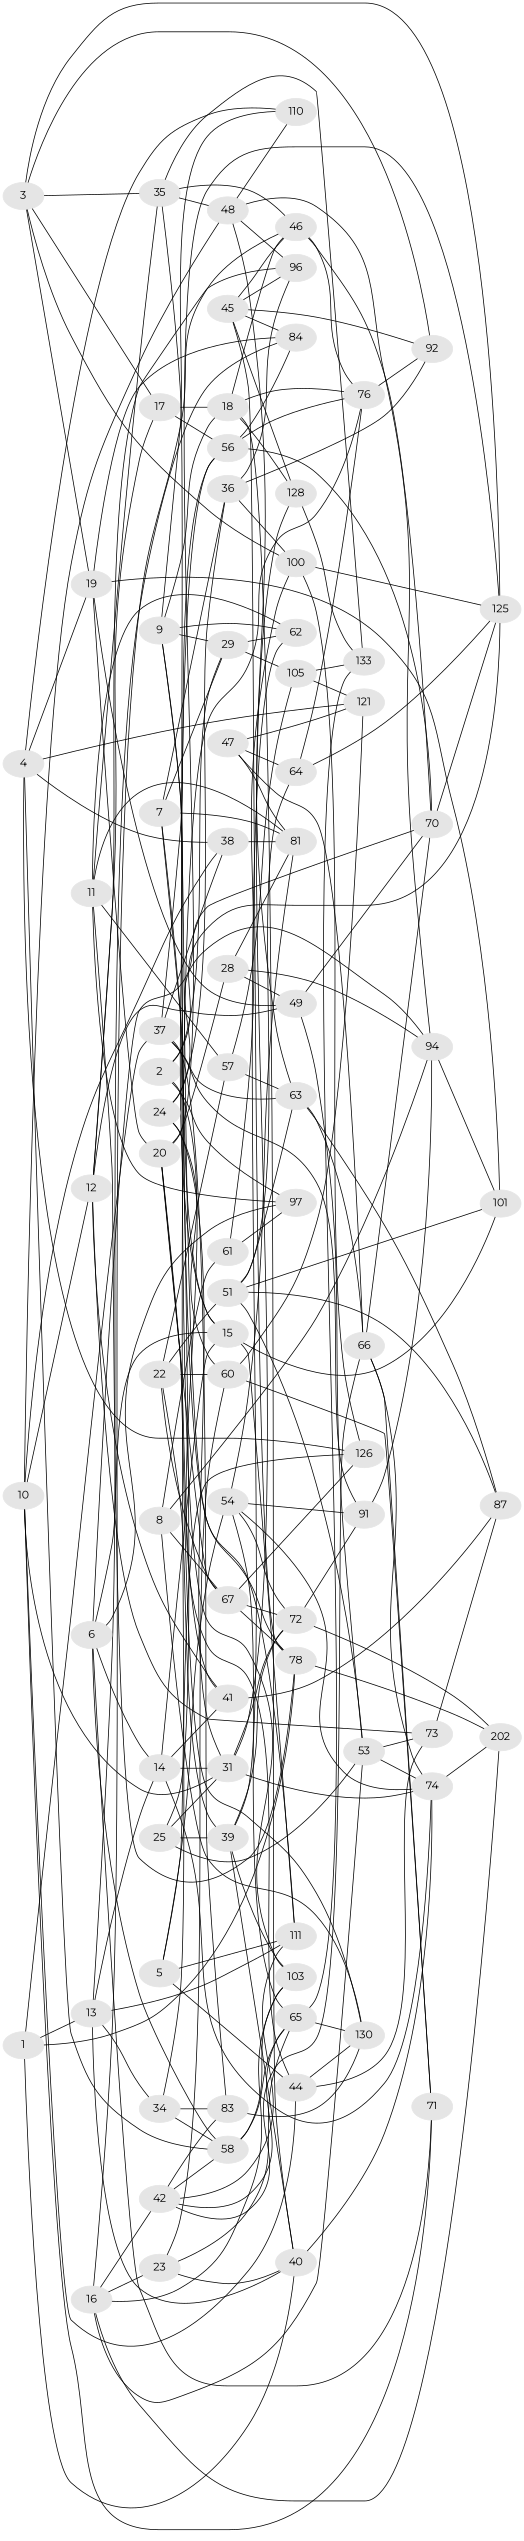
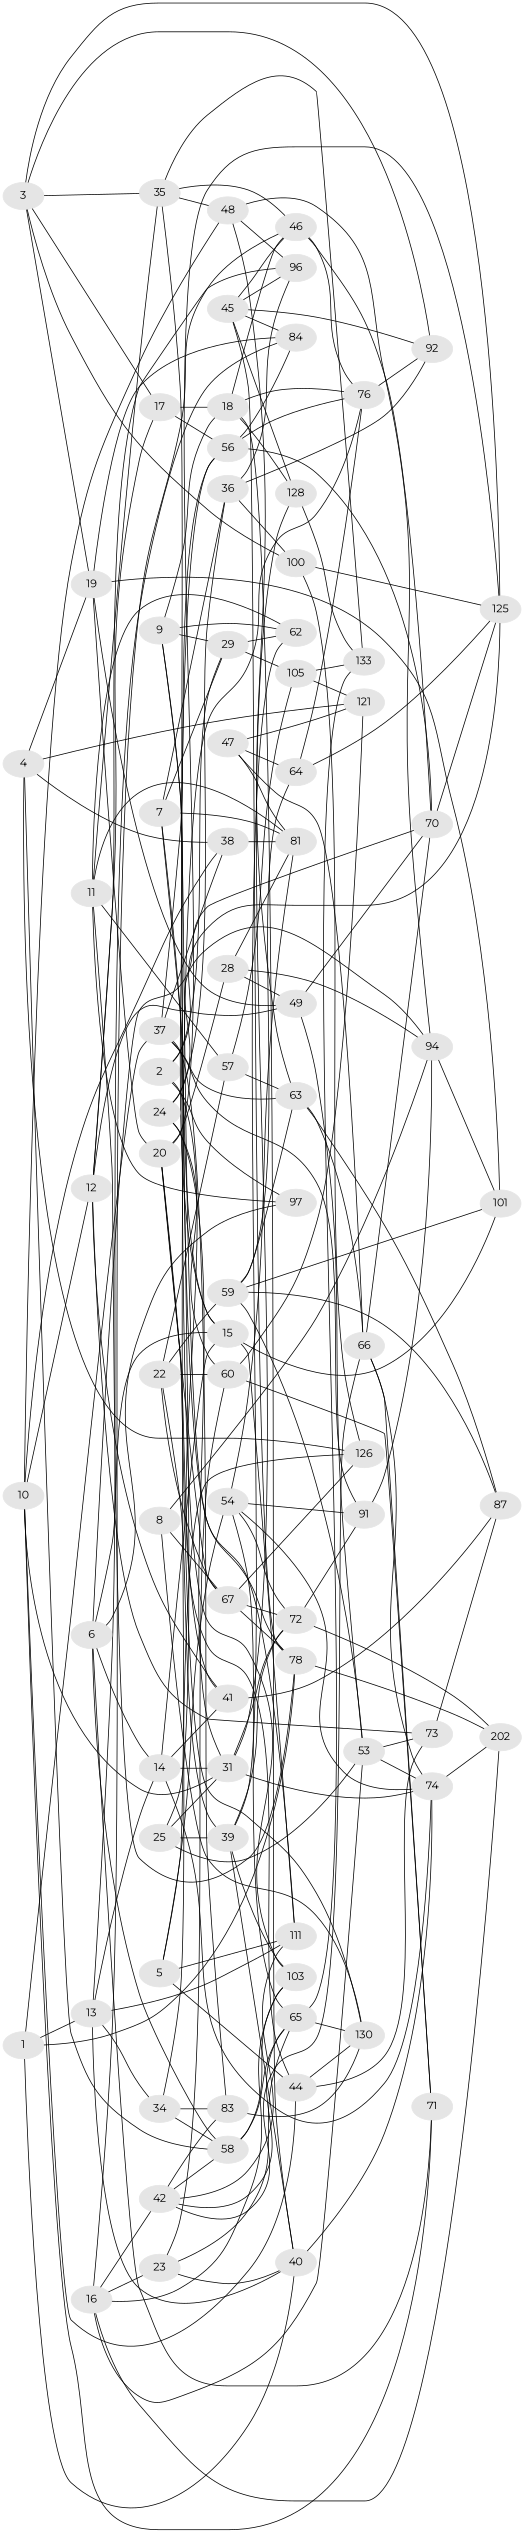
  graph {
    fontname=Montserrat
    rankdir=LR
    node [color=gray90 fontname=Montserrat style=filled]
    edge [fontname=Montserrat]
    13 [super="+79"]
    40 [super="+129"]
    111 [super="+123"]
    14 [super="+30"]
    34 [super="+95"]
    84
    1
    37 [super="+50"]
    78 [super="+104"]
    38
    56 [super="+124"]
    63 [super="+82"]
    83
    91
    74 [super="+109"]
    n16 [label=202]
    29 [super="+59"]
    62
    105
    2
    44 [super="+115"]
    97
    125 [super="+131"]
    130 [super="+136"]
    73
    3 [super="+108"]
    17
    19 [super="+52"]
    35 [super="+86"]
    92
    100 [super="+122"]
    18 [super="+68"]
    49 [super="+119"]
    101
    20 [super="+33"]
    48 [super="+57"]
    46 [super="+98"]
    133
    126
    4 [super="+75"]
    58 [super="+134"]
-   110
    121
    81 [super="+117"]
    103
    65 [super="+127"]
    5
    54 [super="+93"]
    72 [super="+80"]
    6 [super="+132"]
    15 [super="+43"]
    70 [super="+85"]
    71
    31 [super="+32"]
    41
    7 [super="+113"]
    36 [super="+135"]
    96
    8
-   61
    67 [super="+99"]
    94 [super="+107"]
    9 [super="+106"]
    76 [super="+116"]
    128
    10 [super="+21"]
    12 [super="+89"]
    11 [super="+26"]
    n69 [label=57]
    87
    53 [super="+77"]
    16 [super="+69"]
    23
    42 [super="+88"]
    60 [super="+118"]
    66 [super="+90"]
    28
    22 [super="+120"]
    39 [super="+137"]
-   51 [super="+112"]
+   51 [super="+112" label=59]
    64
    24
    25
    45 [super="+114"]
    47
    13 -- 40
    13 -- 111
    13 -- 14
    13 -- 34
    13 -- 84
    40 -- 74
    14 -- 74
    14 -- 15
    14 -- 31
    14 -- 41
    34 -- 83
    34 -- 58
    34 -- 76
    1 -- 13
    1 -- 40
    1 -- 37
    1 -- 78
    37 -- 38
    37 -- 56
    37 -- 63
    37 -- 83
    37 -- 91
    78 -- n16
    38 -- 81
    56 -- 84
    56 -- 70
    56 -- 76
    63 -- 87
    63 -- 66
    83 -- 130
    91 -- 94
    74 -- n16
    29 -- 62
    29 -- 105
    105 -- 133
    105 -- 121
    2 -- 29
    2 -- 44
    2 -- 97
    2 -- 125
    44 -- 130 [weight=2]
    44 -- 73
    73 -- 87
    3 -- 125
    3 -- 17
    3 -- 19
    3 -- 35
    3 -- 92
    3 -- 100
    17 -- 56
    17 -- 18
    19 -- 84
    19 -- 49
    19 -- 101
    19 -- 20
    35 -- 111
    35 -- 48
    35 -- 46
    35 -- 133
    100 -- 125
    100 -- 126
    18 -- 40
    18 -- 46
    18 -- 76
    18 -- 128
    49 -- 70
    49 -- 53
    20 -- 125
    20 -- 130
    20 -- 41
    20 -- 67
    20 -- 28
    48 -- 63
-   48 -- 110
    48 -- 96
    48 -- 94
    46 -- 70
    46 -- 76
    4 -- 38
    4 -- 19
    4 -- 126
    4 -- 58
-   4 -- 110
    4 -- 121
    58 -- 103
    58 -- 65
    65 -- 130
    65 -- 133
    5 -- 111
    5 -- 44
    5 -- 126
    5 -- 54
    54 -- 91
    54 -- 74
    54 -- 81
    54 -- 65
    54 -- 72
    72 -- 91
    72 -- n16
    6 -- 14
    6 -- 97
    6 -- 58
    6 -- 15
    6 -- 70
    6 -- 71
    15 -- 111
    15 -- 101
    70 -- 125
    31 -- 74
    31 -- 72
    31 -- 128
    41 -- 87
    7 -- 29
    7 -- 81
    7 -- 103
    7 -- 15
    7 -- 36 [weight=2]
    36 -- 92
    36 -- 100
    36 -- 96
    8 -- 130
-   8 -- 61
    8 -- 67
    8 -- 94
-   61 -- 97
-   61 -- 100
    67 -- 78
    67 -- 126
    67 -- 72
    94 -- 101
    9 -- 78
    9 -- 29
    9 -- 62
    9 -- 18
-   9 -- 110
    9 -- 15
    76 -- 92
    128 -- 133
    10 -- 38
    10 -- 44
    10 -- 48
    10 -- 71
    10 -- 31
    10 -- 12
    12 -- 73
    12 -- 17
    12 -- 49
    12 -- 41
    12 -- 96
    11 -- 78
    11 -- 62
    11 -- 97
    11 -- 35
    11 -- 81
    11 -- n69
    n69 -- 63
    n69 -- 105
    53 -- 74
    53 -- 73
    16 -- n16
    16 -- 46
    16 -- 103
    16 -- 53
    16 -- 23
    16 -- 42
    23 -- 40
    23 -- 65
    23 -- 60
    42 -- 111
    42 -- 83
    42 -- 58
    42 -- 65
    42 -- 66
    60 -- 121
    60 -- 71
    66 -- 74
    66 -- 70
    66 -- 71
    28 -- 49
    28 -- 81
    28 -- 94
    22 -- 67
    22 -- n69
    22 -- 60 [weight=2]
    22 -- 39
    22 -- 51
    39 -- 40
    39 -- 62
    39 -- 103
    39 -- 72
    51 -- 63
    51 -- 101
    51 -- 87
    51 -- 53
    51 -- 64
    64 -- 125
    64 -- 76
    24 -- 31
    24 -- 36
    24 -- 94
    24 -- 60
    25 -- 56
    25 -- 31
    25 -- 53
    25 -- 39
    45 -- 84
    45 -- 78
    45 -- 92
    45 -- 46
    45 -- 96
    45 -- 128
    47 -- 121
    47 -- 81
    47 -- 66
    47 -- 64
  }
